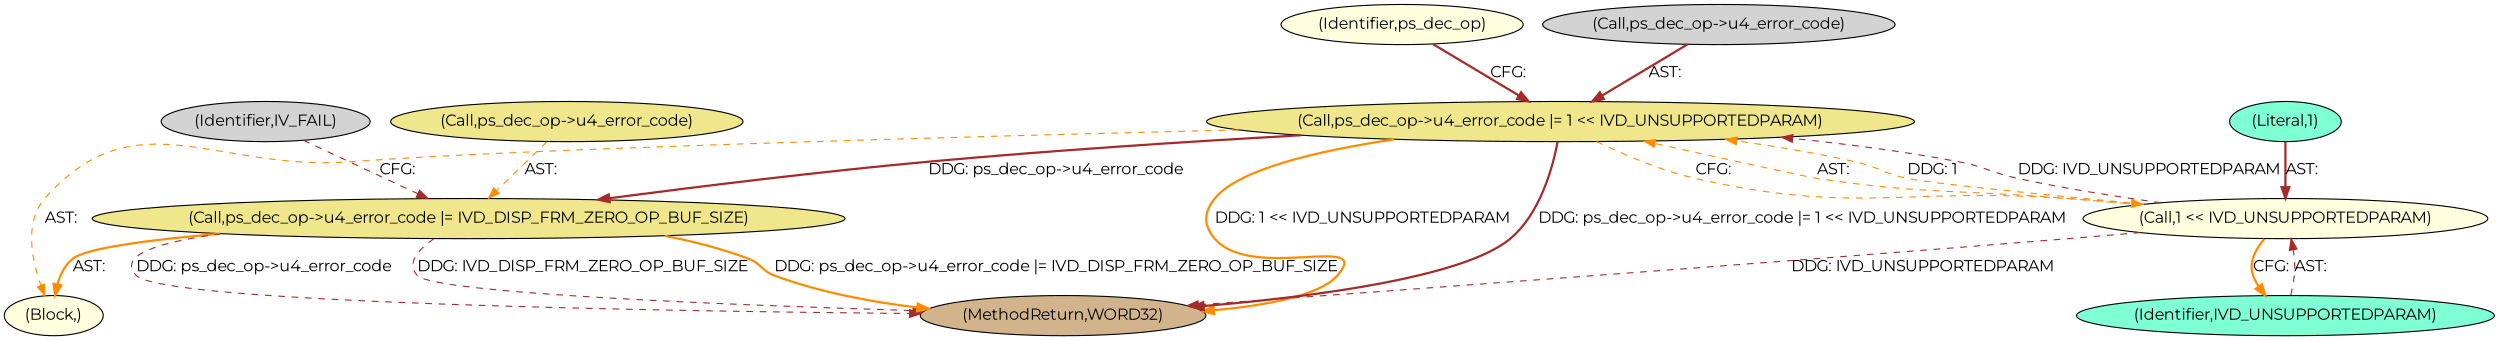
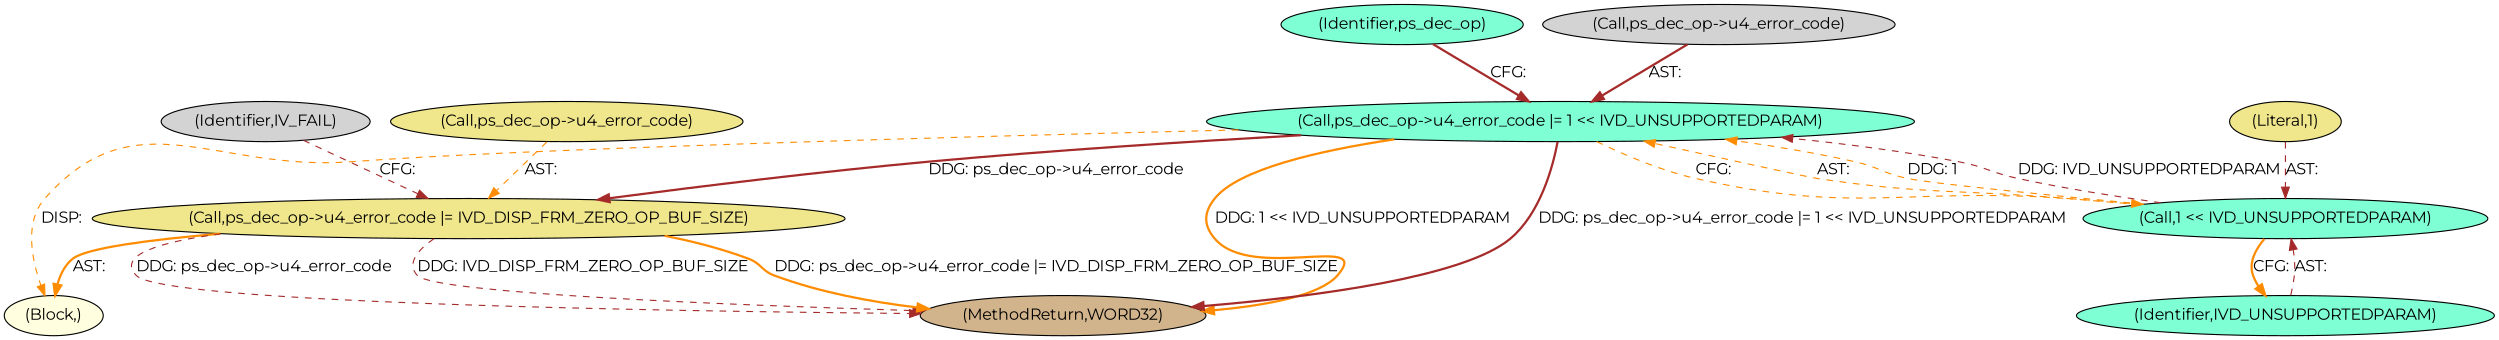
  digraph {
    fontname=Montserrat
    node [fillcolor=khaki fontname=Montserrat style=filled]
    edge [color=brown fontname=Montserrat style=dashed]
    n1 [label="(Call,ps_dec_op->u4_error_code |= IVD_DISP_FRM_ZERO_OP_BUF_SIZE)"]
    n2 [fillcolor=lightyellow label="(Block,)"]
    n3 [fillcolor=tan label="(MethodReturn,WORD32)"]
-   n4 [label="(Call,ps_dec_op->u4_error_code |= 1 << IVD_UNSUPPORTEDPARAM)"]
-   n5 [fillcolor=lightyellow label="(Call,1 << IVD_UNSUPPORTEDPARAM)"]
+   n4 [fillcolor=aquamarine label="(Call,ps_dec_op->u4_error_code |= 1 << IVD_UNSUPPORTEDPARAM)"]
+   n5 [fillcolor=aquamarine label="(Call,1 << IVD_UNSUPPORTEDPARAM)"]
    n6 [fillcolor=aquamarine label="(Identifier,IVD_UNSUPPORTEDPARAM)"]
-   n7 [fillcolor=aquamarine label="(Literal,1)"]
+   n7 [label="(Literal,1)"]
    n8 [fillcolor=lightgrey label="(Identifier,IV_FAIL)"]
-   n9 [fillcolor=lightyellow label="(Identifier,ps_dec_op)"]
+   n9 [fillcolor=aquamarine label="(Identifier,ps_dec_op)"]
    n10 [label="(Call,ps_dec_op->u4_error_code)"]
    n11 [fillcolor=lightgrey label="(Call,ps_dec_op->u4_error_code)"]
    n1 -> n2 [color=darkorange label="AST: " style=bold]
    n1 -> n3 [label="DDG: ps_dec_op->u4_error_code"]
    n1 -> n3 [label="DDG: IVD_DISP_FRM_ZERO_OP_BUF_SIZE"]
    n1 -> n3 [color=darkorange label="DDG: ps_dec_op->u4_error_code |= IVD_DISP_FRM_ZERO_OP_BUF_SIZE" style=bold]
    n4 -> n1 [label="DDG: ps_dec_op->u4_error_code" style=bold]
-   n4 -> n2 [color=darkorange label="AST: "]
+   n4 -> n2 [color=darkorange label="DISP: "]
    n4 -> n3 [color=darkorange label="DDG: 1 << IVD_UNSUPPORTEDPARAM" style=bold]
    n4 -> n3 [label="DDG: ps_dec_op->u4_error_code |= 1 << IVD_UNSUPPORTEDPARAM" style=bold]
    n4 -> n5 [color=darkorange label="CFG: "]
-   n5 -> n3 [label="DDG: IVD_UNSUPPORTEDPARAM"]
    n5 -> n4 [color=darkorange label="AST: "]
    n5 -> n4 [color=darkorange label="DDG: 1"]
    n5 -> n4 [label="DDG: IVD_UNSUPPORTEDPARAM"]
    n5 -> n6 [color=darkorange label="CFG: " style=bold]
    n6 -> n5 [label="AST: "]
-   n7 -> n5 [label="AST: " style=bold]
+   n7 -> n5 [label="AST: "]
    n8 -> n1 [label="CFG: "]
    n9 -> n4 [label="CFG: " style=bold]
    n10 -> n1 [color=darkorange label="AST: "]
    n11 -> n4 [label="AST: " style=bold]
  }
